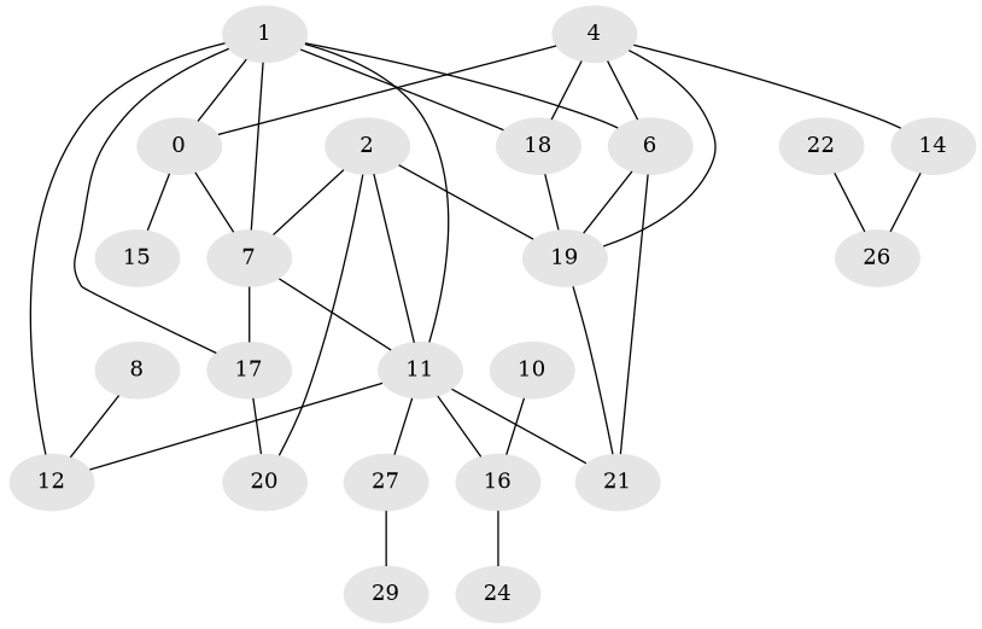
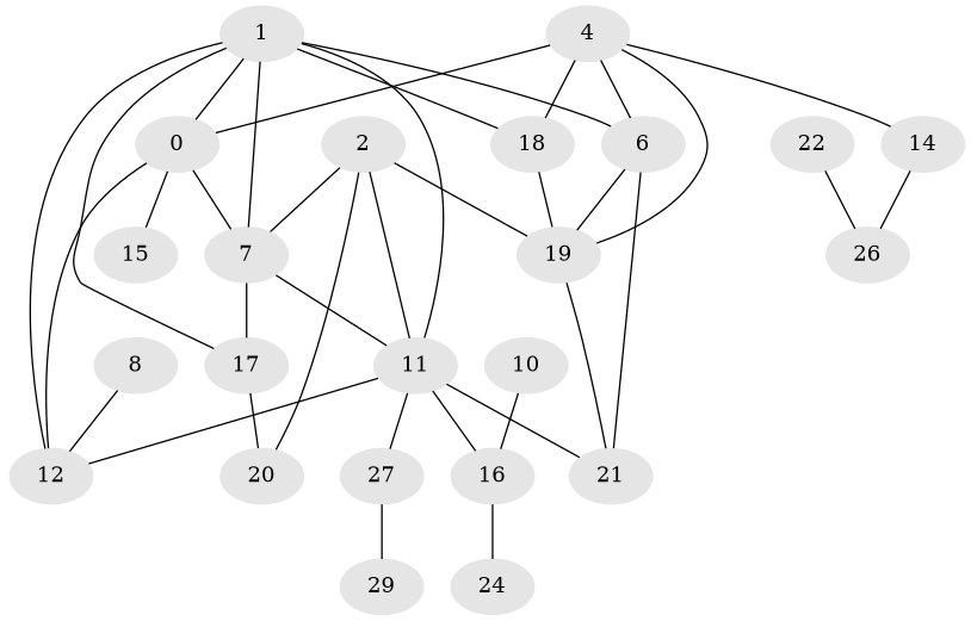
  graph {
    node [color=gray90 style=filled]
    edge [weight=1.0]
    n1 [label=0]
    1
    6
    7
    11
    12
    17
    18
    15
    19
    21
    16
    27
    20
    2
    4
    14
    26
    8
    10
    24
    29
    22
    n1 -- 7
+   n1 -- 12
    n1 -- 15
    1 -- n1
    1 -- 6
    1 -- 7
    1 -- 11 [weight=2.0]
    1 -- 12 [weight=2.0]
    1 -- 17
    1 -- 18
    6 -- 19
    6 -- 21
    7 -- 11 [weight=2.0]
    7 -- 17
    11 -- 12
    11 -- 21
    11 -- 16 [weight=3.0]
    11 -- 27 [weight=2.0]
    17 -- 20
    18 -- 19
    19 -- 21
    16 -- 24
    27 -- 29
    2 -- 7
    2 -- 11
    2 -- 19 [weight=2.0]
    2 -- 20
    4 -- n1
    4 -- 6
    4 -- 18 [weight=2.0]
    4 -- 19
    4 -- 14
    14 -- 26
    8 -- 12
    10 -- 16
    22 -- 26
  }
